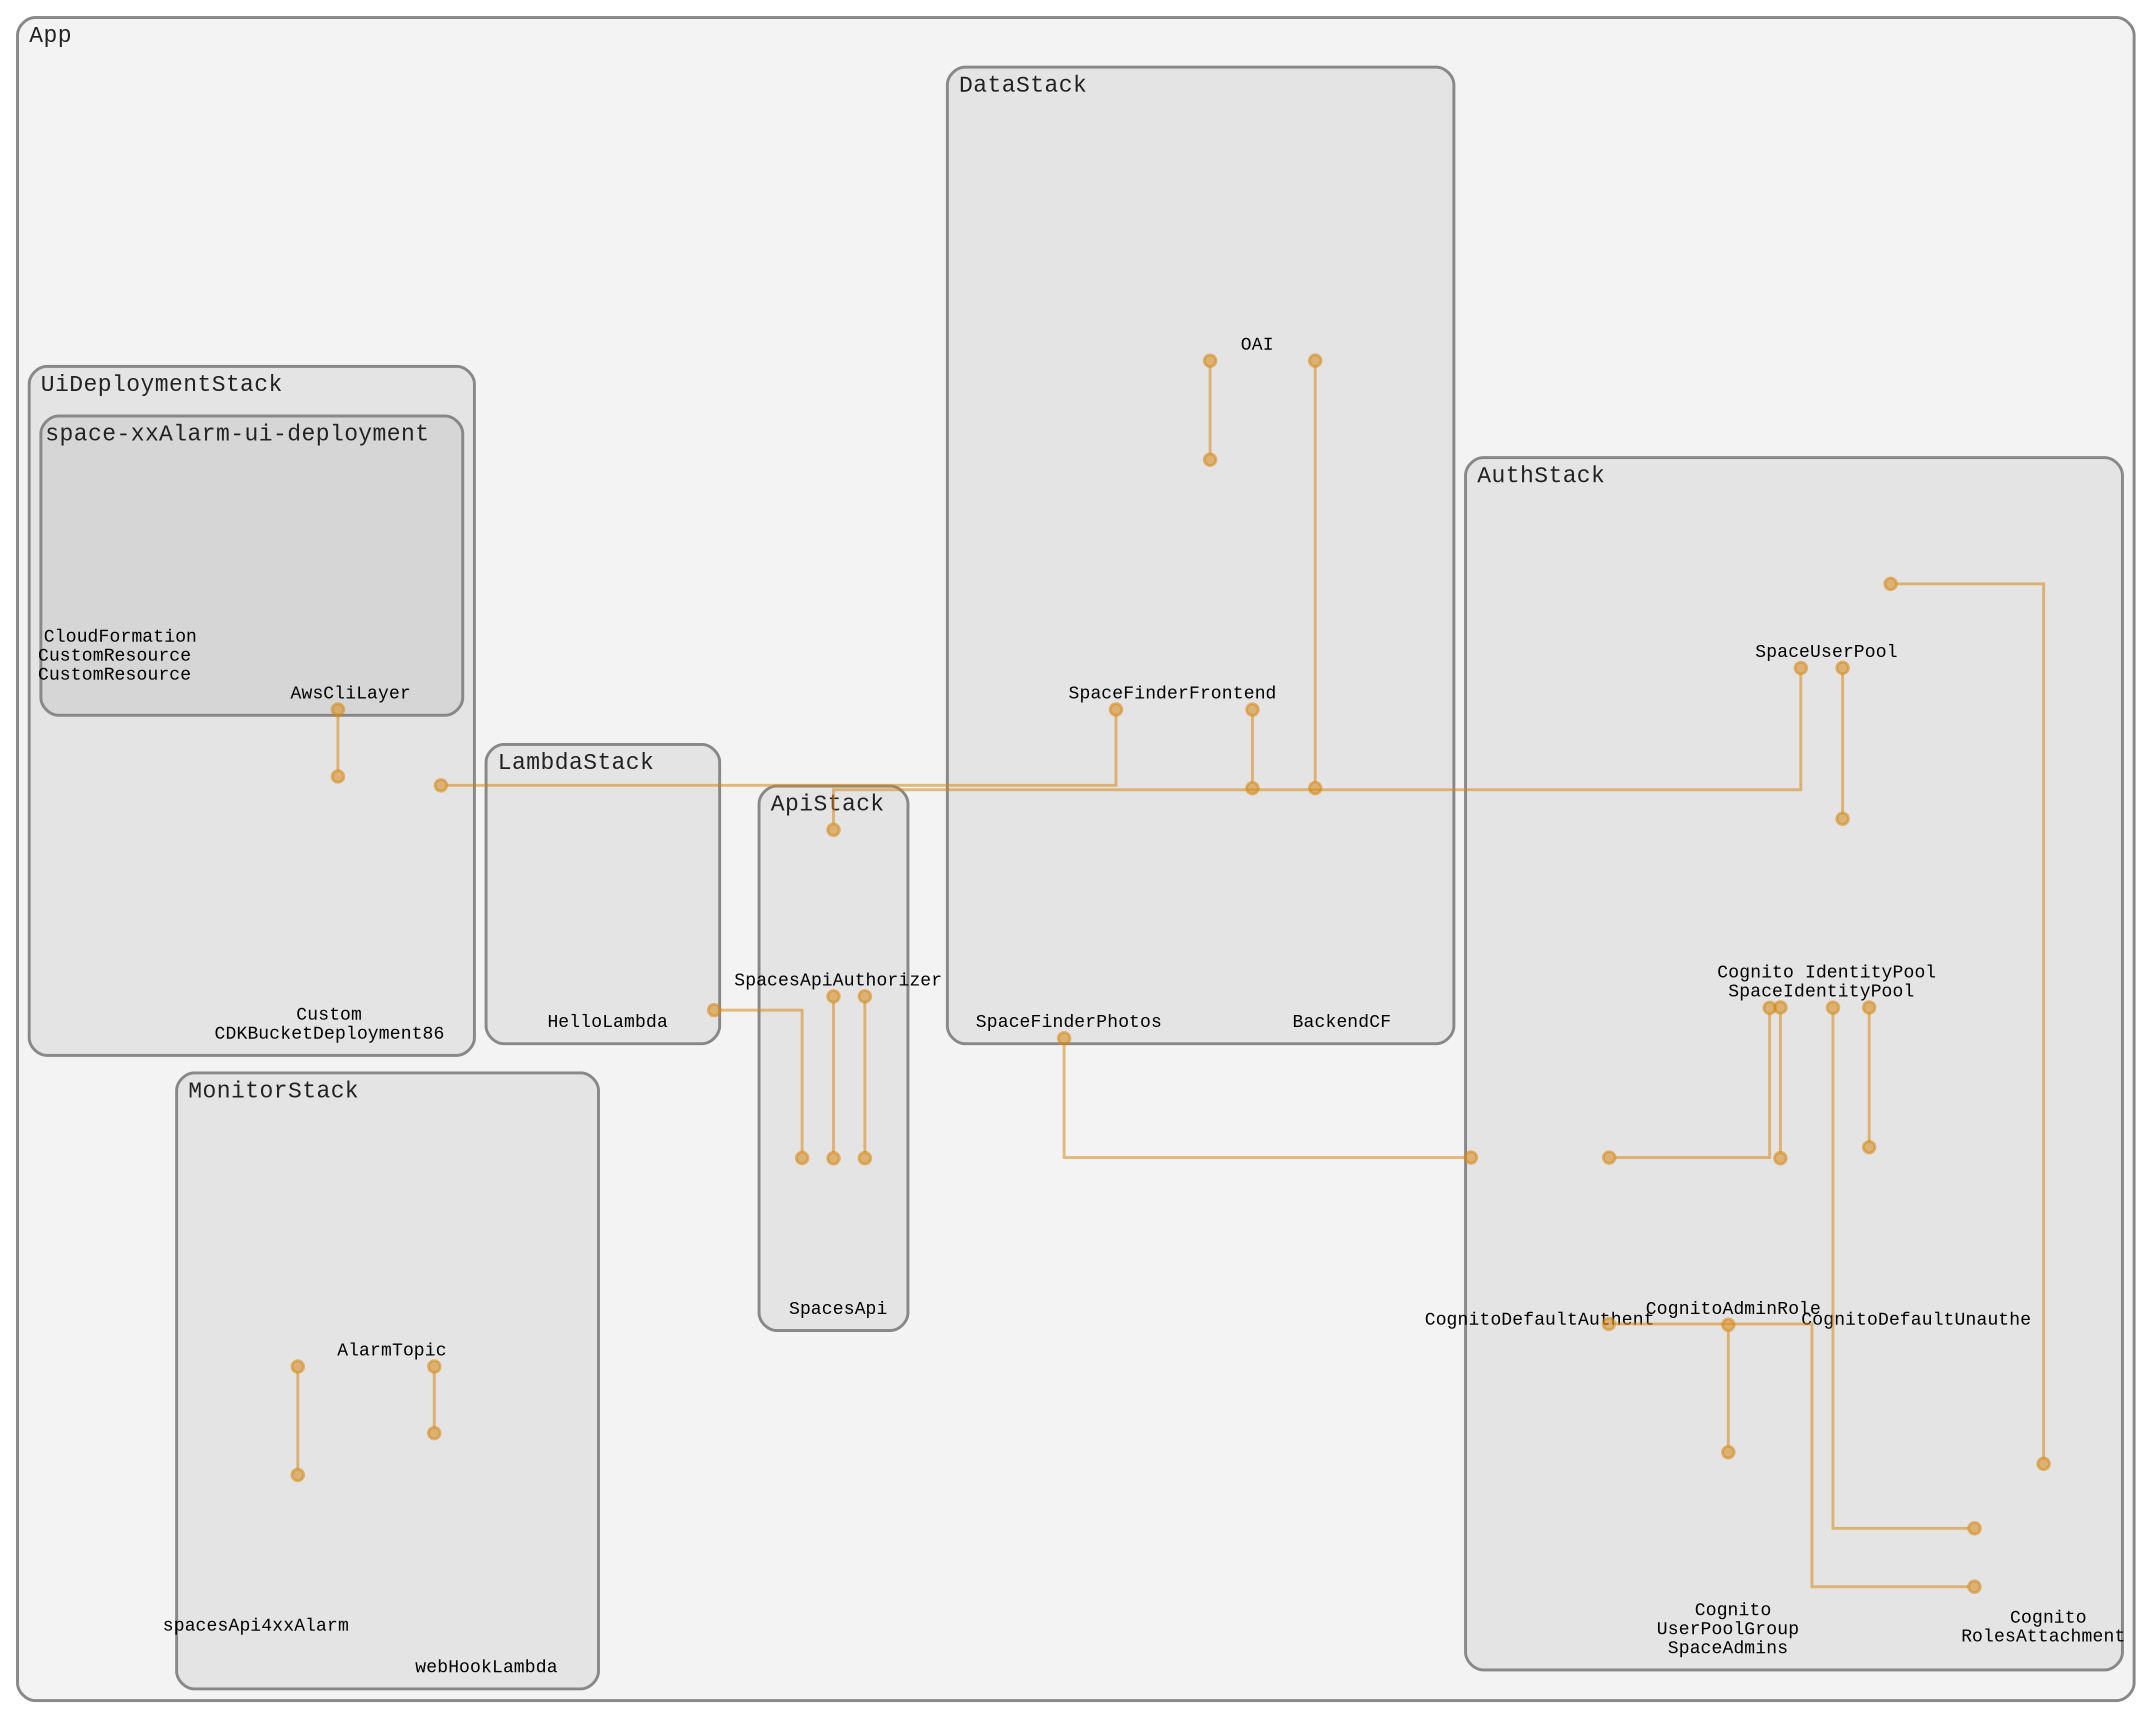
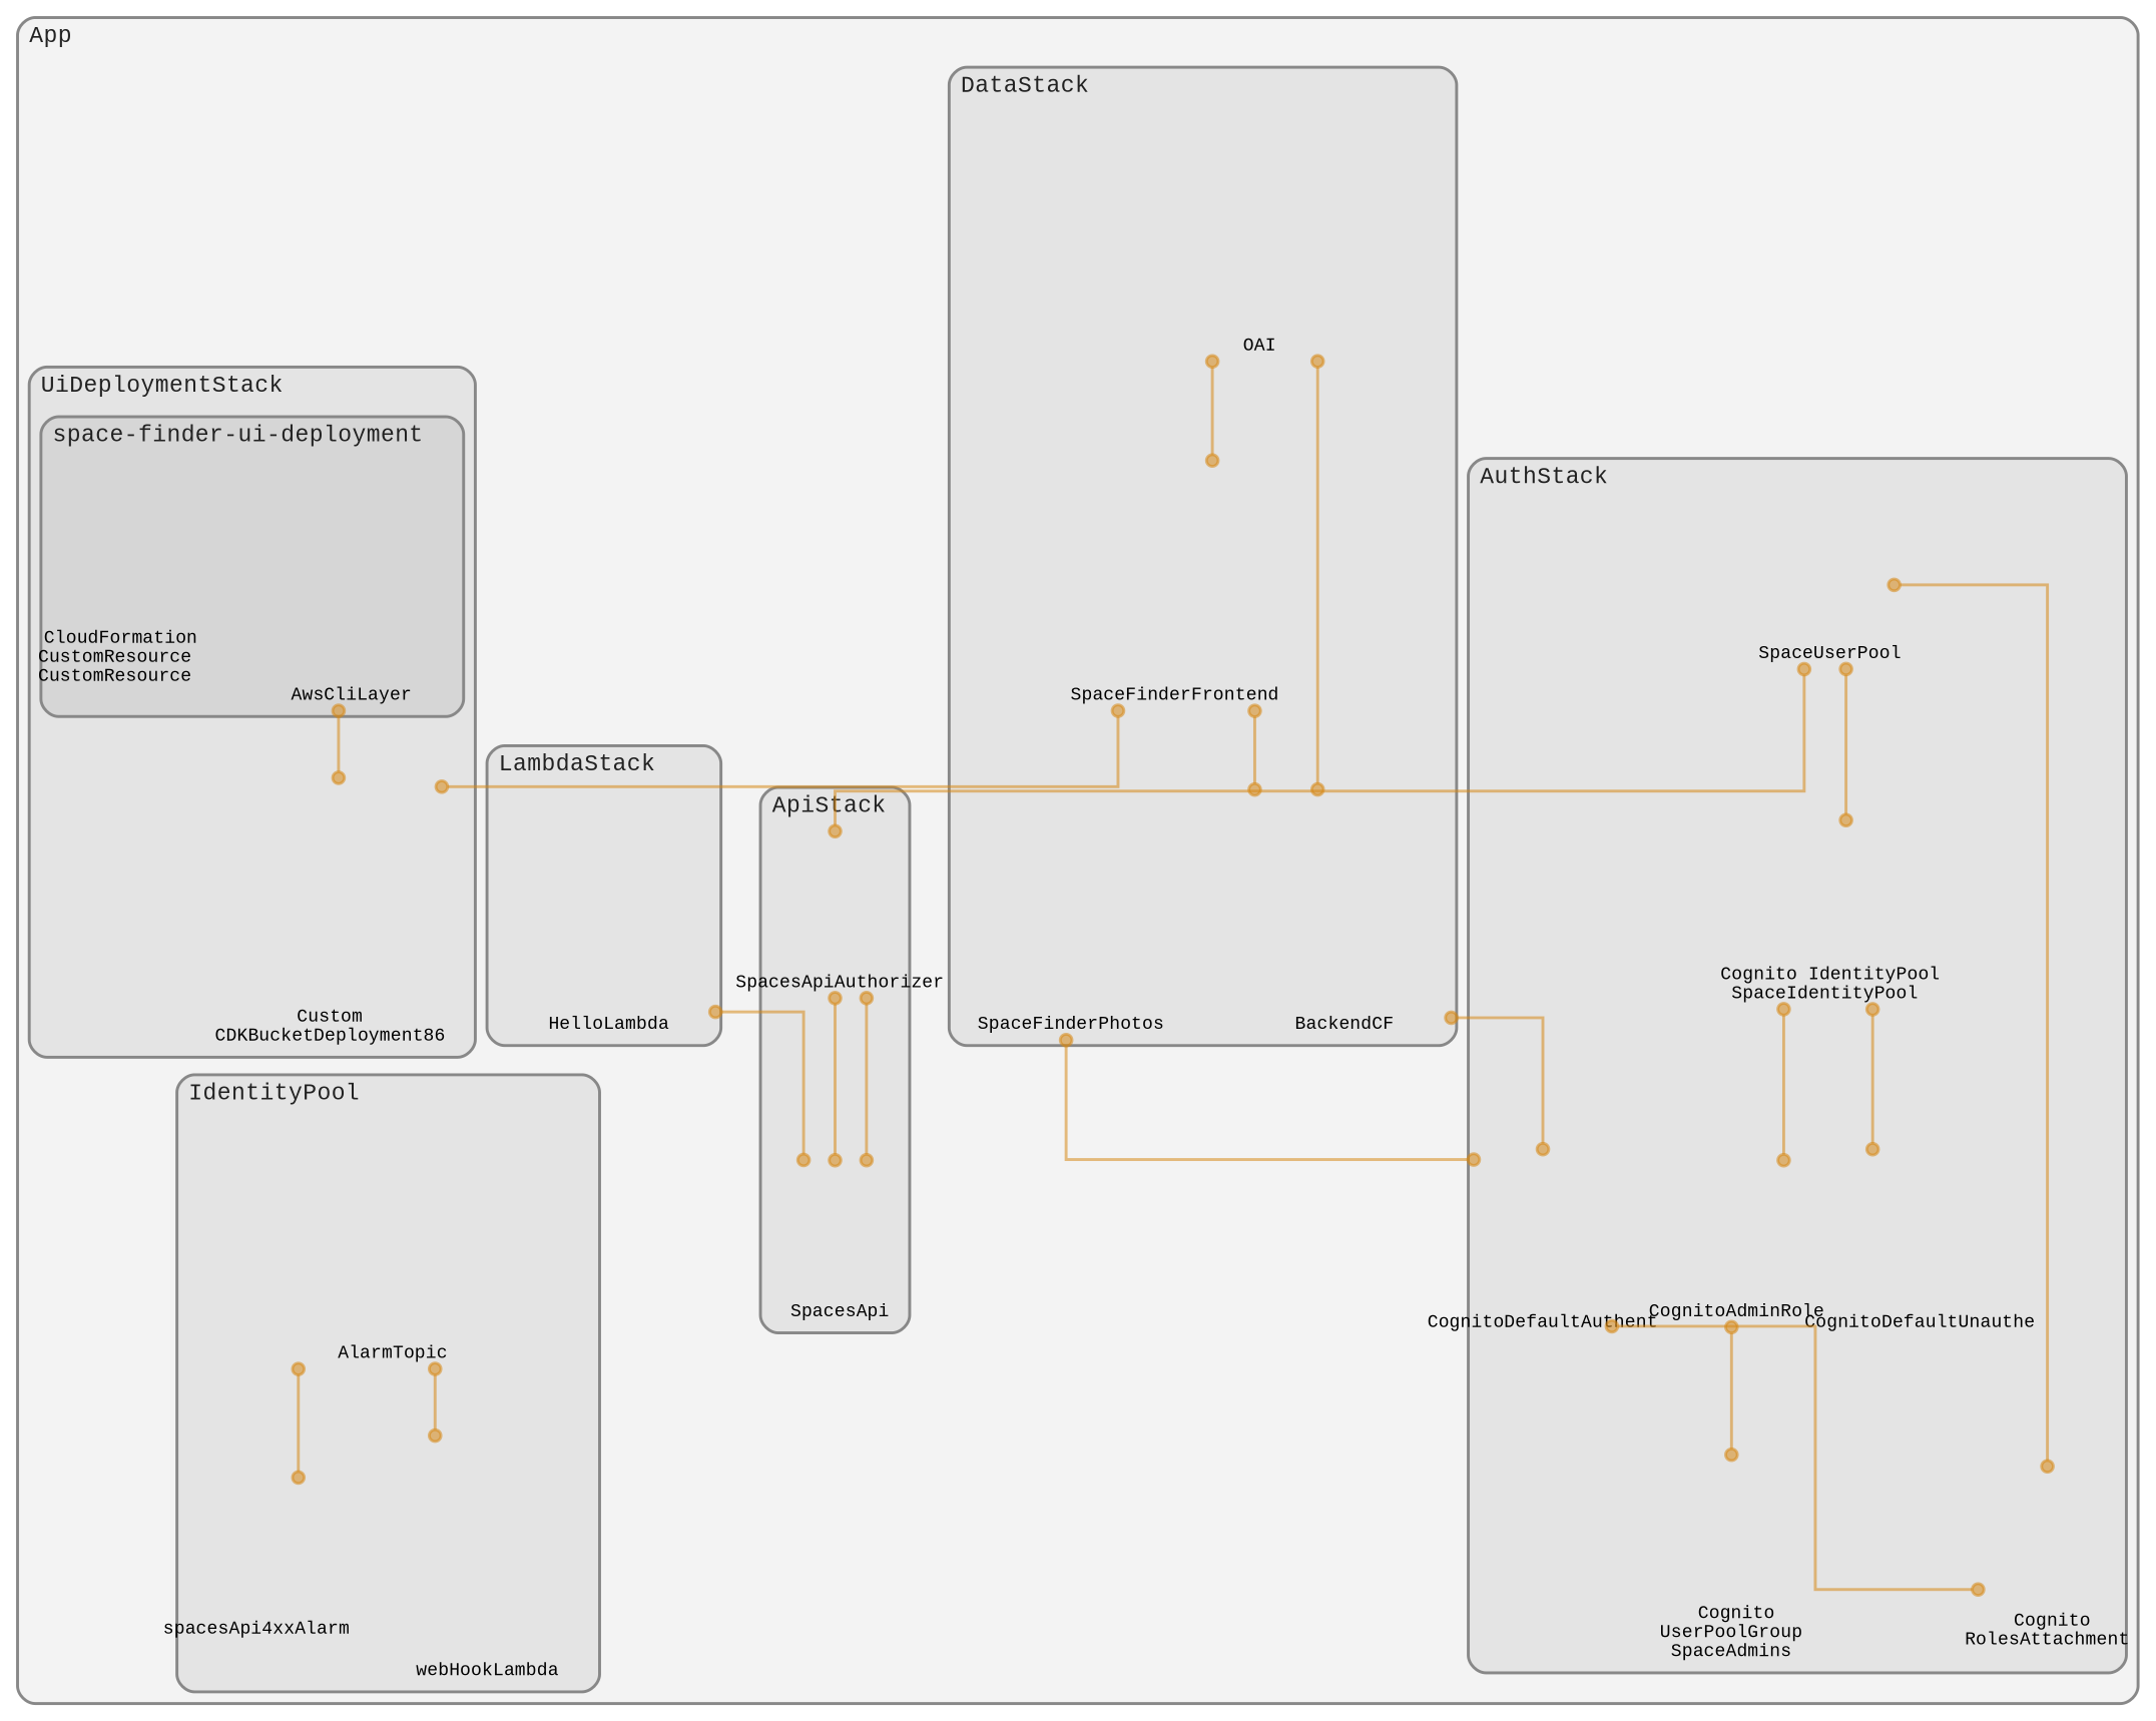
  digraph {
    compound=true
    fontcolor="#222222"
    fontname="Liberation Mono"
    fontsize=15
    nodesep=0.60
    rankdir=BT
    ranksep=0.75
    splines=ortho
    node [fixedsize=true fontname="Liberation Mono" fontsize=12 labelloc=b margin=8 penwidth=0 shape="node" style=rounded]
    edge [arrowhead=dot arrowtail=dot color="#D5871488" dir=both fontname="Liberation Mono" penwidth=2]
    n1 [height=2.266 label=" SpaceFinderFrontend" width=2]
    n2 [height=2.266 label=" OAI" width=2]
    n3 [height=2.266 label=" BackendCF" width=2]
    n4 [height=2.266 label=" SpaceFinderPhotos" width=2]
    n5 [height=2.266 label=" HelloLambda" width=2]
    n6 [height=1.466 label=" SpaceUserPool" width=1.2]
    n7 [height=1.682 label=" Cognito IdentityPool\nSpaceIdentityPool" width=1.2]
    n8 [height=1.682 label="\nCognitoDefaultAuthent" width=1.2]
    n9 [height=1.682 label="\nCognitoDefaultUnauthe" width=1.2]
    n10 [height=1.466 label=" CognitoAdminRole" width=1.2]
    n11 [height=1.682 label=" Cognito\nRolesAttachment" width=1.2]
    n12 [height=1.898 label=" Cognito\nUserPoolGroup\nSpaceAdmins" width=1.2]
    n13 [height=1.466 label=" SpacesApi" width=1.2]
    n14 [height=1.466 label=" SpacesApiAuthorizer" width=1.2]
    n15 [height=2.266 label=" AwsCliLayer" width=2]
    n16 [height=1.898 label=" CloudFormation\nCustomResource\nCustomResource" width=1.2]
    n17 [height=2.4819999999999998 label=" Custom \nCDKBucketDeployment86" width=2]
    n18 [height=2.266 label=" webHookLambda" width=2]
    n19 [height=2.266 label=" AlarmTopic" width=2]
    n20 [height=1.466 label=" spacesApi4xxAlarm" width=1.2]
    subgraph sub_1 {
      subgraph cluster_2 {
        fillcolor="#f3f3f3"
        fontsize=16
        label=App
        labeljust=l
        labelloc=b
        pencolor="#888888"
        penwidth=2
        style="filled,rounded"
        subgraph cluster_3 {
          fillcolor="#e4e4e4"
          fontsize=16
          label=DataStack
          labeljust=l
          labelloc=b
          pencolor="#888888"
          penwidth=2
          style="filled,rounded"
          n1
          n2
          n3
          n4
        }
        subgraph cluster_4 {
          fillcolor="#e4e4e4"
          fontsize=16
          label=LambdaStack
          labeljust=l
          labelloc=b
          pencolor="#888888"
          penwidth=2
          style="filled,rounded"
          n5
        }
        subgraph cluster_5 {
          fillcolor="#e4e4e4"
          fontsize=16
          label=AuthStack
          labeljust=l
          labelloc=b
          pencolor="#888888"
          penwidth=2
          style="filled,rounded"
          n6
          n7
          n8
          n9
          n10
          n11
          n12
        }
        subgraph cluster_6 {
          fillcolor="#e4e4e4"
          fontsize=16
          label=ApiStack
          labeljust=l
          labelloc=b
          pencolor="#888888"
          penwidth=2
          style="filled,rounded"
          n13
          n14
        }
        subgraph cluster_7 {
          fillcolor="#e4e4e4"
          fontsize=16
          label=UiDeploymentStack
          labeljust=l
          labelloc=b
          pencolor="#888888"
          penwidth=2
          style="filled,rounded"
          n17
          subgraph cluster_8 {
            fillcolor="#d6d6d6"
            fontsize=16
-           label="space-xxAlarm-ui-deployment"
+           label="space-finder-ui-deployment"
            labeljust=l
            labelloc=b
            pencolor="#888888"
            penwidth=2
            style="filled,rounded"
            n15
            n16
          }
        }
        subgraph cluster_9 {
          fillcolor="#e4e4e4"
          fontsize=16
-         label=MonitorStack
+         label=IdentityPool
          labeljust=l
          labelloc=b
          pencolor="#888888"
          penwidth=2
          style="filled,rounded"
          n18
          n19
          n20
        }
      }
    }
    n1 -> n2
    n3 -> n1
    n3 -> n2
    n7 -> n6
    n8 -> n4
-   n8 -> n7
+   n8 -> n3
    n9 -> n7
    n10 -> n7
    n11 -> n6
-   n11 -> n7
    n11 -> n8
    n12 -> n10
    n13 -> n5
    n13 -> n14
    n14 -> n6
    n14 -> n13
    n17 -> n1
    n17 -> n15
    n18 -> n19
    n20 -> n19
  }
